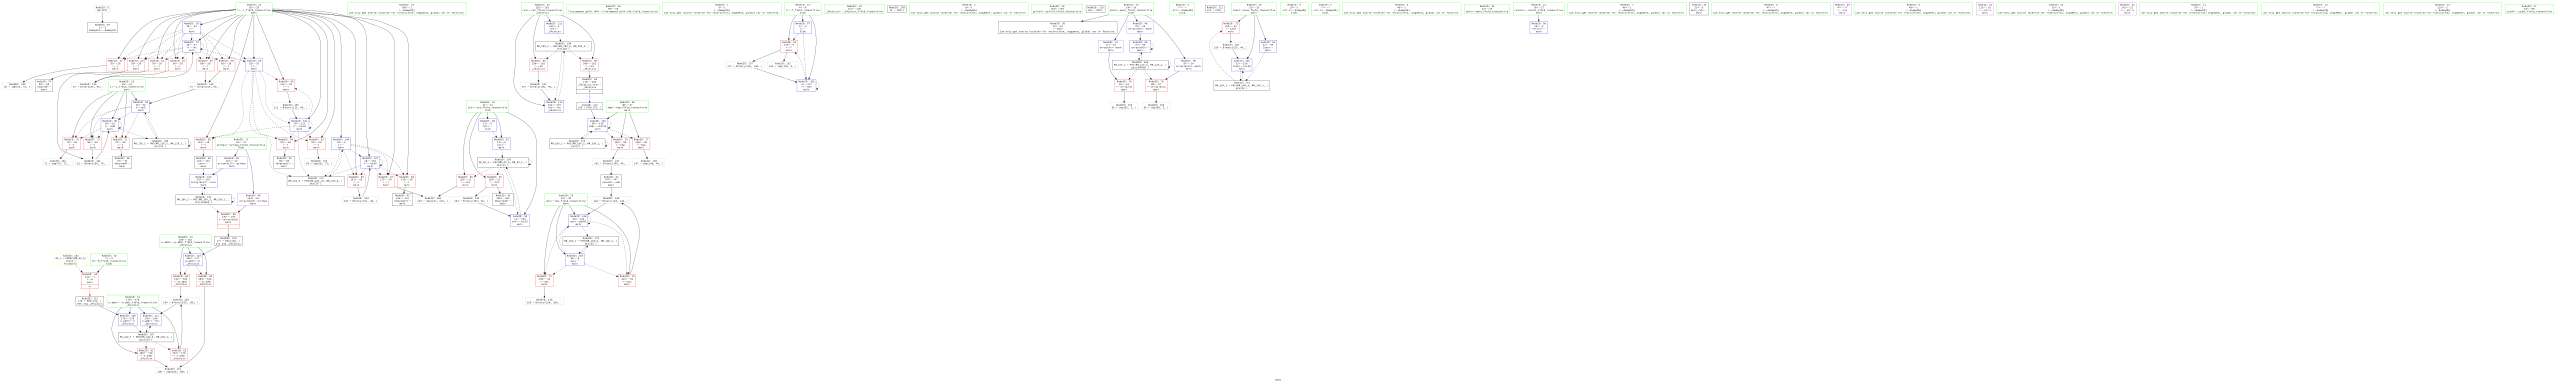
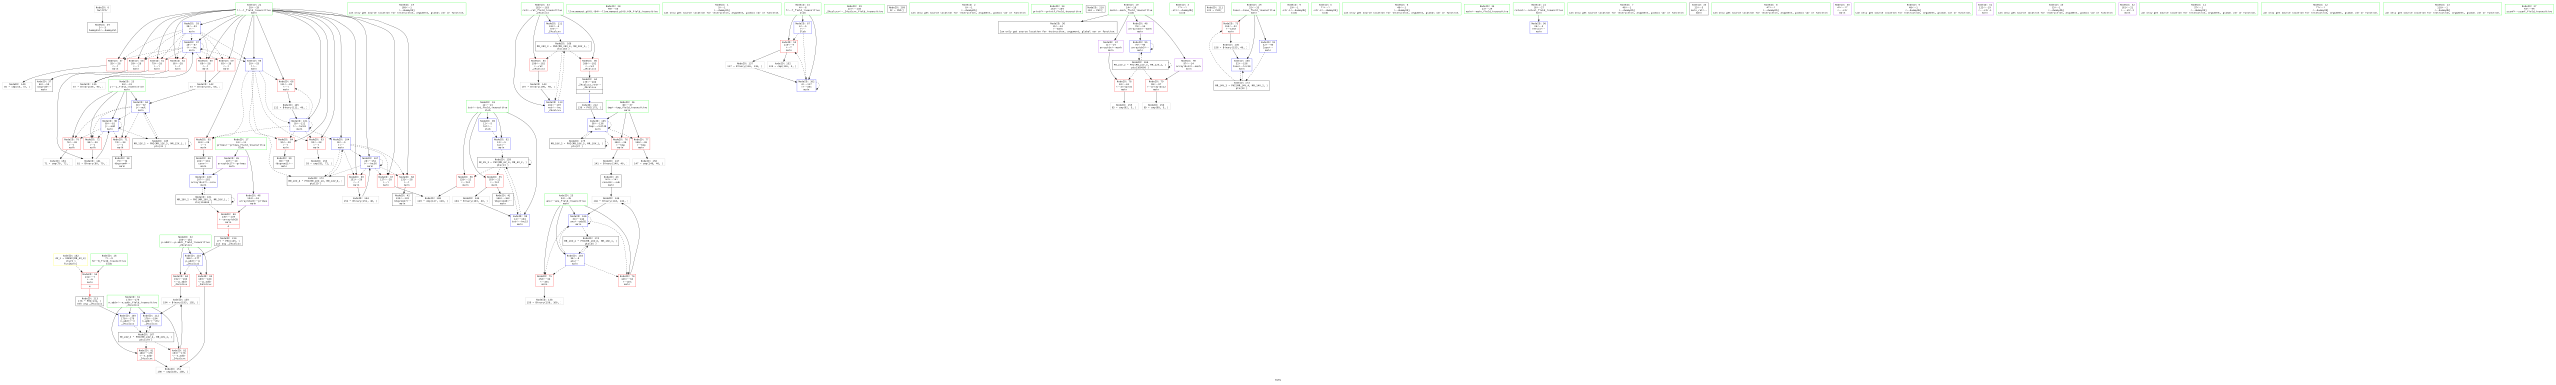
  digraph {
    fontname="Source Code Pro"
    label=SVFG
    node [color=red fontname="Source Code Pro" shape=record]
    edge [fontname="Source Code Pro" style=solid]
    n1 [color=grey label="{NodeID: 0\nNullPtr}"]
    n2 [color=black label="{NodeID: 34\n2\<--3\ndummyVal\<--dummyVal\n}"]
    n3 [color=blue label="{NodeID: 97\n28\<--87\ni\<--inc\nmain\n}"]
    n4 [label="{NodeID: 57\n55\<--28\n\<--i\nmain\n}"]
    n5 [label="{NodeID: 58\n59\<--28\n\<--i\nmain\n}"]
    n6 [label="{NodeID: 59\n65\<--28\n\<--i\nmain\n}"]
    n7 [label="{NodeID: 60\n66\<--28\n\<--i\nmain\n}"]
    n8 [label="{NodeID: 61\n79\<--28\n\<--i\nmain\n}"]
    n9 [label="{NodeID: 62\n86\<--28\n\<--i\nmain\n}"]
    n10 [color=blue label="{NodeID: 98\n28\<--53\ni\<--\nmain\n}"]
    n11 [color=grey label="{NodeID: 149\n56 = cmp(55, 57, )\n}"]
    n12 [color=black label="{NodeID: 37\n60\<--59\nidxprom\<--\nmain\n}"]
    n13 [color=grey label="{NodeID: 142\n67 = Binary(65, 66, )\n}"]
    n14 [color=grey label="{NodeID: 141\n81 = Binary(80, 79, )\n}"]
    n15 [color=grey label="{NodeID: 135\n87 = Binary(86, 40, )\n}"]
    n16 [label="{NodeID: 63\n92\<--28\n\<--i\nmain\n}"]
    n17 [label="{NodeID: 64\n95\<--28\n\<--i\nmain\n}"]
    n18 [label="{NodeID: 65\n101\<--28\n\<--i\nmain\n}"]
    n19 [label="{NodeID: 66\n111\<--28\n\<--i\nmain\n}"]
    n20 [color=blue label="{NodeID: 101\n28\<--112\ni\<--inc20\nmain\n}"]
    n21 [color=black label="{NodeID: 172\nMR_10V_8 = PHI(MR_10V_10, MR_10V_6, )\npts\{29 \}\n}"]
    n22 [color=blue label="{NodeID: 94\n30\<--67\nj\<--mul\nmain\n}"]
    n23 [color=blue label="{NodeID: 96\n30\<--81\nj\<--add\nmain\n}"]
    n24 [color=grey label="{NodeID: 153\n93 = cmp(92, 72, )\n}"]
    n25 [color=black label="{NodeID: 39\n96\<--95\nidxprom11\<--\nmain\n}"]
    n26 [color=black label="{NodeID: 40\n102\<--101\nconv\<--\nmain\n}"]
    n27 [color=grey label="{NodeID: 145\n112 = Binary(111, 40, )\n}"]
    n28 [color=blue label="{NodeID: 104\n28\<--5\ni\<--\nmain\n}"]
    n29 [color=green label="{NodeID: 14\n160\<--1\n\<--dummyObj\nCan only get source location for instruction, argument, global var or function.}"]
    n30 [color=blue label="{NodeID: 111\n182\<--5\nret\<--\n_Z4calcxx\n}"]
    n31 [color=black label="{NodeID: 168\nMR_28V_3 = PHI(MR_28V_4, MR_28V_2, )\npts\{183 \}\n}"]
    n32 [label="{NodeID: 85\n196\<--182\n\<--ret\n_Z4calcxx\n}"]
    n33 [label="{NodeID: 86\n200\<--182\n\<--ret\n_Z4calcxx\n}"]
    n34 [color=blue label="{NodeID: 113\n182\<--197\nret\<--inc\n_Z4calcxx\n}"]
    n35 [color=grey label="{NodeID: 143\n197 = Binary(196, 40, )\n}"]
    n36 [color=black label="{NodeID: 44\n175\<--200\n_Z4calcxx_ret\<--\n_Z4calcxx\n|{<s0>4}}"]
    n37 [color=green label="{NodeID: 28\n49\<--50\nllvm.memset.p0i8.i64\<--llvm.memset.p0i8.i64_field_insensitive\n}"]
    n38 [color=black label="{NodeID: 42\n133\<--132\nidxprom27\<--\nmain\n}"]
    n39 [color=grey label="{NodeID: 139\n194 = Binary(193, 192, )\n}"]
    n40 [color=blue label="{NodeID: 112\n178\<--194\nn.addr\<--div\n_Z4calcxx\n}"]
    n41 [color=black label="{NodeID: 167\nMR_24V_3 = PHI(MR_24V_4, MR_24V_2, )\npts\{179 \}\n}"]
    n42 [label="{NodeID: 81\n188\<--178\n\<--n.addr\n_Z4calcxx\n}"]
    n43 [label="{NodeID: 82\n193\<--178\n\<--n.addr\n_Z4calcxx\n}"]
    n44 [label="{NodeID: 56\n128\<--12\n\<--tot\nmain\n}"]
    n45 [color=grey label="{NodeID: 148\n129 = cmp(127, 128, )\n}"]
    n46 [label="{NodeID: 70\n70\<--30\n\<--j\nmain\n}"]
    n47 [color=grey label="{NodeID: 154\n71 = cmp(70, 72, )\n}"]
    n48 [color=grey label="{NodeID: 151\n190 = cmp(188, 189, )\n}"]
    n49 [label="{NodeID: 84\n192\<--180\n\<--p.addr\n_Z4calcxx\n}"]
    n50 [color=green label="{NodeID: 1\n5\<--1\n\<--dummyObj\nCan only get source location for instruction, argument, global var or function.}"]
    n51 [color=blue label="{NodeID: 100\n107\<--102\narrayidx17\<--conv\nmain\n}"]
    n52 [color=blue label="{NodeID: 107\n28\<--152\ni\<--inc36\nmain\n}"]
    n53 [label="{NodeID: 67\n127\<--28\n\<--i\nmain\n}"]
    n54 [label="{NodeID: 68\n132\<--28\n\<--i\nmain\n}"]
    n55 [label="{NodeID: 69\n151\<--28\n\<--i\nmain\n}"]
    n56 [color=green label="{NodeID: 15\n4\<--6\nT\<--T_field_insensitive\nGlob }"]
    n57 [label="{NodeID: 53\n116\<--4\n\<--T\nmain\n}"]
    n58 [color=blue label="{NodeID: 87\n4\<--5\nT\<--\nGlob }"]
    n59 [color=blue label="{NodeID: 102\n4\<--117\nT\<--dec\nmain\n}"]
    n60 [color=grey label="{NodeID: 137\n117 = Binary(116, 118, )\n}"]
    n61 [color=grey label="{NodeID: 152\n120 = cmp(116, 5, )\n}"]
    n62 [color=green label="{NodeID: 29\n137\<--138\n_Z4calcxx\<--_Z4calcxx_field_insensitive\n}"]
    n63 [color=black label="{NodeID: 209\n42 = PHI()\n}"]
    n64 [color=black label="{NodeID: 43\n142\<--141\nconv30\<--sub\nmain\n}"]
    n65 [color=grey label="{NodeID: 146\n144 = Binary(143, 142, )\n}"]
    n66 [color=blue label="{NodeID: 106\n34\<--144\nans\<--add31\nmain\n}"]
    n67 [label="{NodeID: 74\n143\<--34\n\<--ans\nmain\n}"]
    n68 [label="{NodeID: 75\n158\<--34\n\<--ans\nmain\n}"]
    n69 [color=black label="{NodeID: 174\nMR_16V_2 = PHI(MR_16V_6, MR_16V_1, )\npts\{35 \}\n}"]
    n70 [color=grey label="{NodeID: 140\n104 = Binary(103, 40, )\n}"]
    n71 [color=blue label="{NodeID: 99\n12\<--104\ntot\<--inc15\nmain\n}"]
    n72 [color=black label="{NodeID: 159\nMR_6V_3 = PHI(MR_6V_4, MR_6V_2, )\npts\{13 \}\n}"]
    n73 [label="{NodeID: 55\n103\<--12\n\<--tot\nmain\n}"]
    n74 [label="{NodeID: 71\n74\<--30\n\<--j\nmain\n}"]
    n75 [color=black label="{NodeID: 38\n75\<--74\nidxprom4\<--\nmain\n}"]
    n76 [color=black label="{NodeID: 212\n136 = PHI(175, )\n}"]
    n77 [color=green label="{NodeID: 2\n8\<--1\n\<--dummyObj\nCan only get source location for instruction, argument, global var or function.}"]
    n78 [color=yellow label="{NodeID: 182\n4V_1 = ENCHI(MR_4V_0)\npts\{9 \}\nFun[main]}" style=double]
    n79 [label="{NodeID: 54\n131\<--7\n\<--N\nmain\n|{<s0>4}}"]
    n80 [color=black label="{NodeID: 213\n176 = PHI(131, )\n0th arg _Z4calcxx }"]
    n81 [color=blue label="{NodeID: 109\n178\<--176\nn.addr\<--n\n_Z4calcxx\n}"]
    n82 [color=black label="{NodeID: 41\n106\<--103\nidxprom16\<--\nmain\n}"]
    n83 [color=green label="{NodeID: 16\n7\<--9\nN\<--N_field_insensitive\nGlob }"]
    n84 [color=green label="{NodeID: 30\n163\<--164\nprintf\<--printf_field_insensitive\n}"]
    n85 [color=black label="{NodeID: 210\n162 = PHI()\n}"]
    n86 [color=blue label="{NodeID: 105\n36\<--136\ntmp\<--call29\nmain\n}"]
    n87 [label="{NodeID: 76\n140\<--36\n\<--tmp\nmain\n}"]
    n88 [label="{NodeID: 77\n146\<--36\n\<--tmp\nmain\n}"]
    n89 [color=black label="{NodeID: 175\nMR_18V_2 = PHI(MR_18V_5, MR_18V_1, )\npts\{37 \}\n}"]
    n90 [label="{NodeID: 72\n80\<--30\n\<--j\nmain\n}"]
    n91 [color=black label="{NodeID: 165\nMR_12V_2 = PHI(MR_12V_3, MR_12V_1, )\npts\{31 \}\n}"]
    n92 [color=grey label="{NodeID: 155\n63 = cmp(62, 5, )\n}"]
    n93 [color=green label="{NodeID: 3\n17\<--1\n.str\<--dummyObj\nGlob }"]
    n94 [color=black label="{NodeID: 161\nMR_20V_2 = PHI(MR_20V_3, MR_20V_1, )\npts\{110000 \}\n}"]
    n95 [label="{NodeID: 80\n135\<--134\n\<--arrayidx28\nmain\n|{<s0>4}}"]
    n96 [color=black label="{NodeID: 214\n177 = PHI(135, )\n1st arg _Z4calcxx }"]
    n97 [color=green label="{NodeID: 17\n10\<--11\nprimes\<--primes_field_insensitive\nGlob }"]
    n98 [color=purple label="{NodeID: 45\n107\<--10\narrayidx17\<--primes\nmain\n}"]
    n99 [color=purple label="{NodeID: 46\n134\<--10\narrayidx28\<--primes\nmain\n}"]
    n100 [color=green label="{NodeID: 31\n178\<--179\nn.addr\<--n.addr_field_insensitive\n_Z4calcxx\n}"]
    n101 [color=black label="{NodeID: 211\n122 = PHI()\n}"]
    n102 [color=grey label="{NodeID: 156\n147 = cmp(146, 40, )\n}"]
    n103 [label="{NodeID: 73\n155\<--32\n\<--Case\nmain\n}"]
    n104 [color=grey label="{NodeID: 136\n156 = Binary(155, 40, )\n}"]
    n105 [color=blue label="{NodeID: 108\n32\<--156\nCase\<--inc38\nmain\n}"]
    n106 [color=black label="{NodeID: 173\nMR_14V_3 = PHI(MR_14V_4, MR_14V_2, )\npts\{33 \}\n}"]
    n107 [color=green label="{NodeID: 4\n19\<--1\n.str.1\<--dummyObj\nGlob }"]
    n108 [color=green label="{NodeID: 18\n12\<--13\ntot\<--tot_field_insensitive\nGlob }"]
    n109 [color=blue label="{NodeID: 89\n12\<--5\ntot\<--\nGlob }"]
    n110 [color=blue label="{NodeID: 92\n12\<--5\ntot\<--\nmain\n}"]
    n111 [color=green label="{NodeID: 32\n180\<--181\np.addr\<--p.addr_field_insensitive\n_Z4calcxx\n}"]
    n112 [label="{NodeID: 83\n189\<--180\n\<--p.addr\n_Z4calcxx\n}"]
    n113 [color=blue label="{NodeID: 110\n180\<--177\np.addr\<--p\n_Z4calcxx\n}"]
    n114 [color=grey label="{NodeID: 147\n141 = Binary(140, 40, )\n}"]
    n115 [color=green label="{NodeID: 5\n21\<--1\n.str.2\<--dummyObj\nGlob }"]
    n116 [color=green label="{NodeID: 19\n14\<--16\nmark\<--mark_field_insensitive\nGlob }"]
    n117 [color=black label="{NodeID: 36\n15\<--14\n\<--mark\nCan only get source location for instruction, argument, global var or function.}"]
    n118 [color=purple label="{NodeID: 47\n61\<--14\narrayidx\<--mark\nmain\n}"]
    n119 [color=purple label="{NodeID: 48\n76\<--14\narrayidx5\<--mark\nmain\n}"]
    n120 [color=purple label="{NodeID: 49\n97\<--14\narrayidx12\<--mark\nmain\n}"]
    n121 [label="{NodeID: 78\n62\<--61\n\<--arrayidx\nmain\n}"]
    n122 [color=blue label="{NodeID: 95\n76\<--40\narrayidx5\<--\nmain\n}"]
    n123 [label="{NodeID: 79\n98\<--97\n\<--arrayidx12\nmain\n}"]
    n124 [color=black label="{NodeID: 166\nMR_22V_2 = PHI(MR_22V_3, MR_22V_1, )\npts\{160000 \}\n}"]
    n125 [color=grey label="{NodeID: 150\n99 = cmp(98, 5, )\n}"]
    n126 [color=green label="{NodeID: 33\n182\<--183\nret\<--ret_field_insensitive\n_Z4calcxx\n}"]
    n127 [color=grey label="{NodeID: 144\n152 = Binary(151, 40, )\n}"]
    n128 [color=grey label="{NodeID: 138\n159 = Binary(158, 160, )\n}"]
    n129 [color=green label="{NodeID: 6\n40\<--1\n\<--dummyObj\nCan only get source location for instruction, argument, global var or function.}"]
    n130 [color=blue label="{NodeID: 103\n34\<--8\nans\<--\nmain\n}"]
    n131 [color=green label="{NodeID: 20\n23\<--24\nmain\<--main_field_insensitive\n}"]
    n132 [color=blue label="{NodeID: 90\n26\<--5\nretval\<--\nmain\n}"]
    n133 [color=green label="{NodeID: 7\n46\<--1\n\<--dummyObj\nCan only get source location for instruction, argument, global var or function.}"]
    n134 [color=green label="{NodeID: 21\n26\<--27\nretval\<--retval_field_insensitive\nmain\n}"]
    n135 [color=black label="{NodeID: 35\n25\<--5\nmain_ret\<--\nmain\n}"]
    n136 [color=blue label="{NodeID: 91\n32\<--40\nCase\<--\nmain\n}"]
    n137 [color=green label="{NodeID: 8\n47\<--1\n\<--dummyObj\nCan only get source location for instruction, argument, global var or function.}"]
    n138 [color=green label="{NodeID: 22\n28\<--29\ni\<--i_field_insensitive\nmain\n}"]
    n139 [color=blue label="{NodeID: 93\n28\<--53\ni\<--\nmain\n}"]
    n140 [color=purple label="{NodeID: 50\n41\<--17\n\<--.str\nmain\n}"]
    n141 [color=green label="{NodeID: 9\n48\<--1\n\<--dummyObj\nCan only get source location for instruction, argument, global var or function.}"]
    n142 [color=green label="{NodeID: 23\n30\<--31\nj\<--j_field_insensitive\nmain\n}"]
    n143 [color=purple label="{NodeID: 51\n122\<--19\n\<--.str.1\nmain\n}"]
    n144 [color=green label="{NodeID: 10\n53\<--1\n\<--dummyObj\nCan only get source location for instruction, argument, global var or function.}"]
    n145 [color=green label="{NodeID: 24\n32\<--33\nCase\<--Case_field_insensitive\nmain\n}"]
    n146 [color=purple label="{NodeID: 52\n161\<--21\n\<--.str.2\nmain\n}"]
    n147 [color=green label="{NodeID: 11\n57\<--1\n\<--dummyObj\nCan only get source location for instruction, argument, global var or function.}"]
    n148 [color=green label="{NodeID: 25\n34\<--35\nans\<--ans_field_insensitive\nmain\n}"]
    n149 [color=green label="{NodeID: 12\n72\<--1\n\<--dummyObj\nCan only get source location for instruction, argument, global var or function.}"]
    n150 [color=green label="{NodeID: 26\n36\<--37\ntmp\<--tmp_field_insensitive\nmain\n}"]
    n151 [color=green label="{NodeID: 13\n118\<--1\n\<--dummyObj\nCan only get source location for instruction, argument, global var or function.}"]
    n152 [color=green label="{NodeID: 27\n43\<--44\nscanf\<--scanf_field_insensitive\n}"]
    n1 -> n2
    n3 -> n3 [style=dashed]
    n3 -> n4 [style=dashed]
    n3 -> n5 [style=dashed]
    n3 -> n6 [style=dashed]
    n3 -> n7 [style=dashed]
    n3 -> n8 [style=dashed]
    n3 -> n9 [style=dashed]
    n3 -> n10 [style=dashed]
    n4 -> n11
    n5 -> n12
    n6 -> n13
    n7 -> n13
    n8 -> n14
    n9 -> n15
    n10 -> n16 [style=dashed]
    n10 -> n17 [style=dashed]
    n10 -> n18 [style=dashed]
    n10 -> n19 [style=dashed]
    n10 -> n20 [style=dashed]
    n10 -> n21 [style=dashed]
    n13 -> n22
    n14 -> n23
    n15 -> n3
    n16 -> n24
    n17 -> n25
    n18 -> n26
    n19 -> n27
    n20 -> n16 [style=dashed]
    n20 -> n17 [style=dashed]
    n20 -> n18 [style=dashed]
    n20 -> n19 [style=dashed]
    n20 -> n20 [style=dashed]
-   n20 -> n21 [style=dashed]
+   n20 -> n28 [style=dashed]
    n21 -> n28 [style=dashed]
    n22 -> n23 [style=dashed]
    n22 -> n46 [style=dashed]
    n22 -> n74 [style=dashed]
    n22 -> n90 [style=dashed]
    n22 -> n91 [style=dashed]
    n23 -> n23 [style=dashed]
    n23 -> n46 [style=dashed]
    n23 -> n74 [style=dashed]
    n23 -> n90 [style=dashed]
    n23 -> n91 [style=dashed]
    n26 -> n51
    n27 -> n20
    n28 -> n21 [style=dashed]
    n28 -> n52 [style=dashed]
    n28 -> n53 [style=dashed]
    n28 -> n54 [style=dashed]
    n28 -> n55 [style=dashed]
    n30 -> n31 [style=dashed]
    n31 -> n32 [style=dashed]
    n31 -> n33 [style=dashed]
    n31 -> n34 [style=dashed]
    n32 -> n35
    n33 -> n36
    n34 -> n31 [style=dashed]
    n35 -> n34
    n36 -> n76 [color=blue tailport=s0]
    n39 -> n40
    n40 -> n41 [style=dashed]
    n41 -> n40 [style=dashed]
    n41 -> n42 [style=dashed]
    n41 -> n43 [style=dashed]
    n42 -> n48
    n43 -> n39
    n44 -> n45
    n46 -> n47
    n49 -> n39
    n51 -> n94 [style=dashed]
    n52 -> n21 [style=dashed]
    n52 -> n52 [style=dashed]
    n52 -> n53 [style=dashed]
    n52 -> n54 [style=dashed]
    n52 -> n55 [style=dashed]
    n53 -> n45
    n54 -> n38
    n55 -> n127
    n56 -> n57
    n56 -> n58
    n56 -> n59
    n57 -> n60
    n57 -> n61
    n58 -> n57 [style=dashed]
    n58 -> n59 [style=dashed]
    n59 -> n57 [style=dashed]
    n59 -> n59 [style=dashed]
    n60 -> n59
    n64 -> n65
    n65 -> n66
    n66 -> n66 [style=dashed]
    n66 -> n67 [style=dashed]
    n66 -> n68 [style=dashed]
    n66 -> n69 [style=dashed]
    n67 -> n65
    n68 -> n128
    n69 -> n130 [style=dashed]
    n70 -> n71
    n71 -> n72 [style=dashed]
    n72 -> n44 [style=dashed]
    n72 -> n71 [style=dashed]
    n72 -> n72 [style=dashed]
    n72 -> n73 [style=dashed]
    n73 -> n70
    n73 -> n82
    n74 -> n75
    n76 -> n86
    n78 -> n79 [style=dashed]
    n79 -> n80 [color=red tailport=s0]
    n80 -> n81
    n81 -> n41 [style=dashed]
    n83 -> n79
    n86 -> n86 [style=dashed]
    n86 -> n87 [style=dashed]
    n86 -> n88 [style=dashed]
    n86 -> n89 [style=dashed]
    n87 -> n114
    n88 -> n102
    n89 -> n86 [style=dashed]
    n89 -> n89 [style=dashed]
    n90 -> n14
    n91 -> n22 [style=dashed]
    n91 -> n91 [style=dashed]
    n94 -> n51 [style=dashed]
    n94 -> n94 [style=dashed]
    n94 -> n95 [style=dashed]
-   n95 -> n96 [color=black tailport=s0]
+   n95 -> n96 [color=red tailport=s0]
    n96 -> n113
    n97 -> n98
    n97 -> n99
    n98 -> n51
    n99 -> n95
    n100 -> n40
    n100 -> n42
    n100 -> n43
    n100 -> n81
    n103 -> n104
    n104 -> n105
    n105 -> n106 [style=dashed]
    n106 -> n103 [style=dashed]
    n106 -> n105 [style=dashed]
    n108 -> n44
    n108 -> n71
    n108 -> n73
    n108 -> n109
    n108 -> n110
    n109 -> n110 [style=dashed]
    n110 -> n72 [style=dashed]
    n111 -> n49
    n111 -> n112
    n111 -> n113
    n112 -> n48
    n113 -> n49 [style=dashed]
    n113 -> n112 [style=dashed]
    n114 -> n64
    n116 -> n117
    n116 -> n118
    n116 -> n119
    n116 -> n120
    n118 -> n121
    n119 -> n122
    n120 -> n123
    n121 -> n92
    n122 -> n122 [style=dashed]
    n122 -> n124 [style=dashed]
    n123 -> n125
    n124 -> n121 [style=dashed]
    n124 -> n122 [style=dashed]
    n124 -> n123 [style=dashed]
    n124 -> n124 [style=dashed]
    n126 -> n30
    n126 -> n32
    n126 -> n33
    n126 -> n34
    n127 -> n52
    n130 -> n66 [style=dashed]
    n130 -> n67 [style=dashed]
    n130 -> n68 [style=dashed]
    n130 -> n69 [style=dashed]
    n134 -> n132
    n136 -> n106 [style=dashed]
    n138 -> n3
    n138 -> n4
    n138 -> n5
    n138 -> n6
    n138 -> n7
    n138 -> n8
    n138 -> n9
    n138 -> n10
    n138 -> n16
    n138 -> n17
    n138 -> n18
    n138 -> n19
    n138 -> n20
    n138 -> n28
    n138 -> n52
    n138 -> n53
    n138 -> n54
    n138 -> n55
    n138 -> n139
    n139 -> n3 [style=dashed]
    n139 -> n4 [style=dashed]
    n139 -> n5 [style=dashed]
    n139 -> n6 [style=dashed]
    n139 -> n7 [style=dashed]
    n139 -> n8 [style=dashed]
    n139 -> n9 [style=dashed]
    n139 -> n10 [style=dashed]
    n142 -> n22
    n142 -> n23
    n142 -> n46
    n142 -> n74
    n142 -> n90
    n145 -> n103
    n145 -> n105
    n145 -> n136
    n148 -> n66
    n148 -> n67
    n148 -> n68
    n148 -> n130
    n150 -> n86
    n150 -> n87
    n150 -> n88
  }
